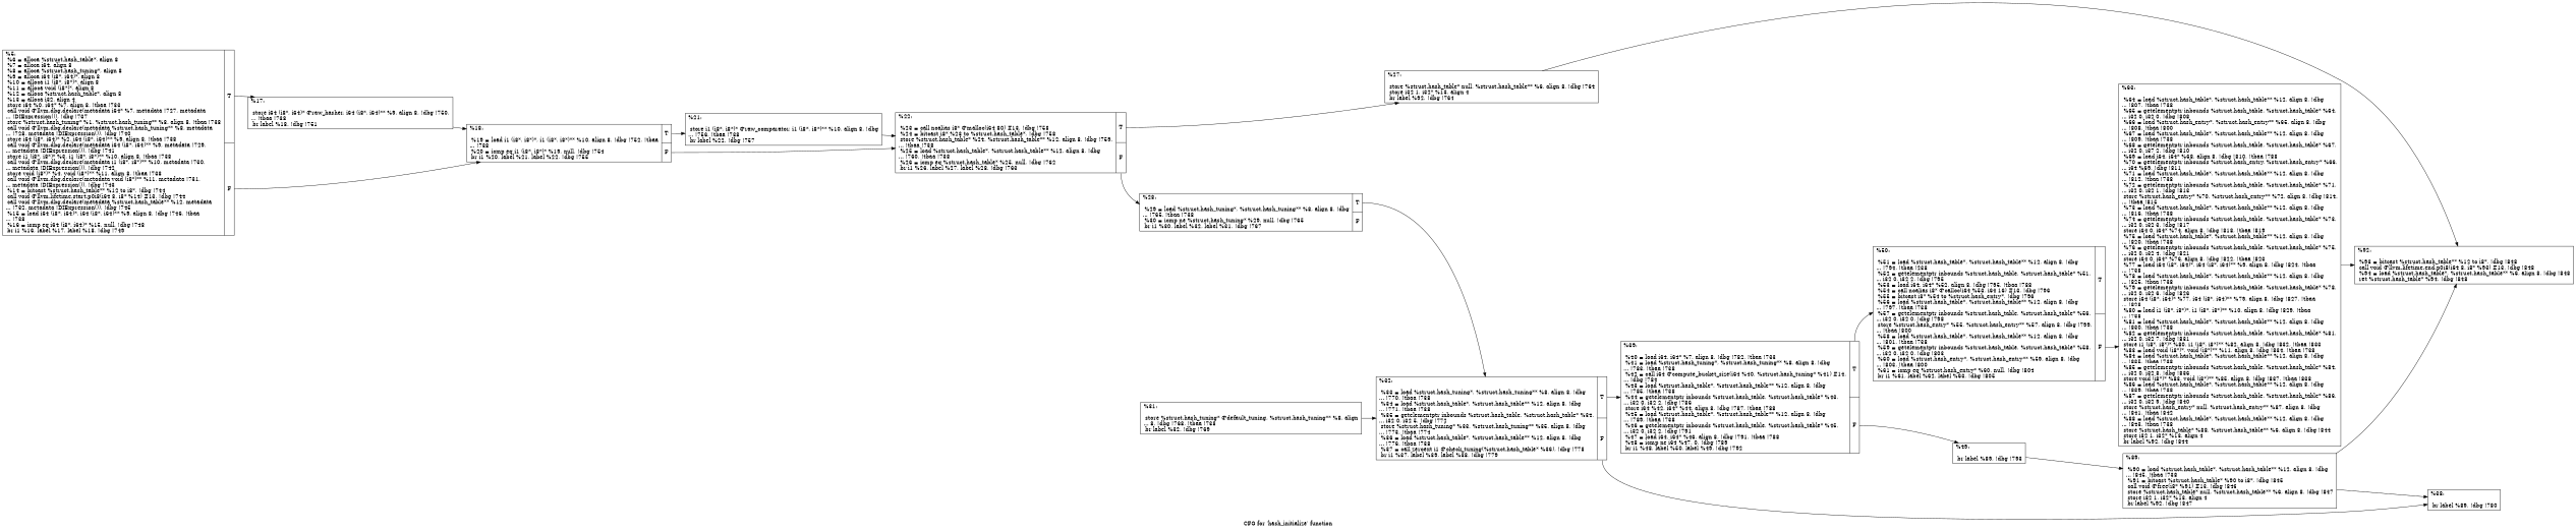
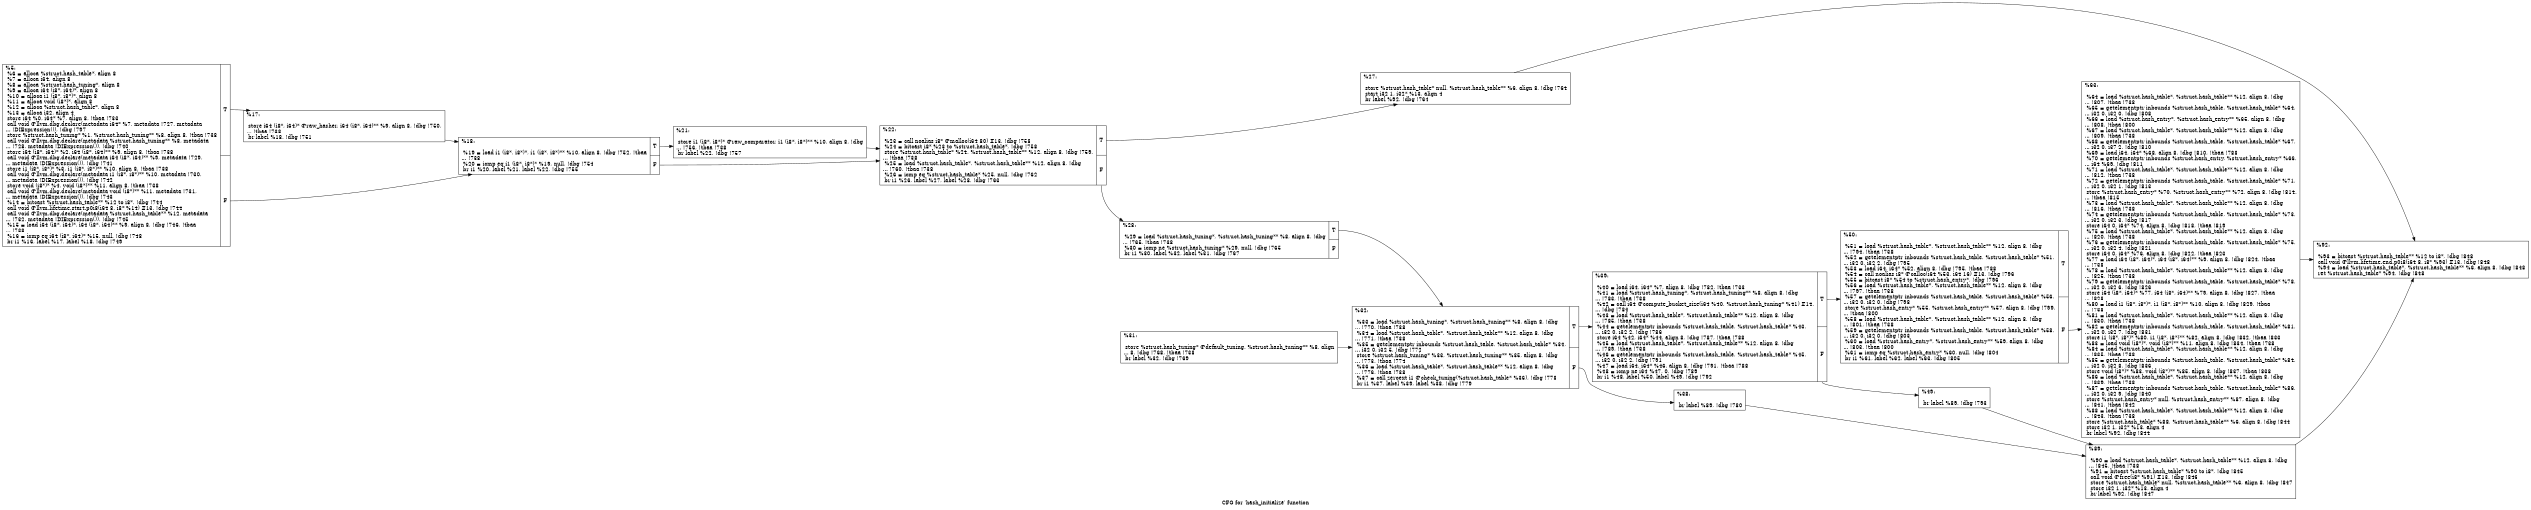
  digraph {
    label="CFG for 'hash_initialize' function"
    rankdir=LR
    node [shape=record]
-   n1 [label="{%5:\l  %6 = alloca %struct.hash_table*, align 8\l  %7 = alloca i64, align 8\l  %8 = alloca %struct.hash_tuning*, align 8\l  %9 = alloca i64 (i8*, i64)*, align 8\l  %10 = alloca i1 (i8*, i8*)*, align 8\l  %11 = alloca void (i8*)*, align 8\l  %12 = alloca %struct.hash_table*, align 8\l  %13 = alloca i32, align 4\l  store i64 %0, i64* %7, align 8, !tbaa !733\l  call void @llvm.dbg.declare(metadata i64* %7, metadata !727, metadata\l... !DIExpression()), !dbg !737\l  store %struct.hash_tuning* %1, %struct.hash_tuning** %8, align 8, !tbaa !738\l  call void @llvm.dbg.declare(metadata %struct.hash_tuning** %8, metadata\l... !728, metadata !DIExpression()), !dbg !740\l  store i64 (i8*, i64)* %2, i64 (i8*, i64)** %9, align 8, !tbaa !738\l  call void @llvm.dbg.declare(metadata i64 (i8*, i64)** %9, metadata !729,\l... metadata !DIExpression()), !dbg !741\l  store i1 (i8*, i8*)* %3, i1 (i8*, i8*)** %10, align 8, !tbaa !738\l  call void @llvm.dbg.declare(metadata i1 (i8*, i8*)** %10, metadata !730,\l... metadata !DIExpression()), !dbg !742\l  store void (i8*)* %4, void (i8*)** %11, align 8, !tbaa !738\l  call void @llvm.dbg.declare(metadata void (i8*)** %11, metadata !731,\l... metadata !DIExpression()), !dbg !743\l  %14 = bitcast %struct.hash_table** %12 to i8*, !dbg !744\l  call void @llvm.lifetime.start.p0i8(i64 8, i8* %14) #13, !dbg !744\l  call void @llvm.dbg.declare(metadata %struct.hash_table** %12, metadata\l... !732, metadata !DIExpression()), !dbg !745\l  %15 = load i64 (i8*, i64)*, i64 (i8*, i64)** %9, align 8, !dbg !746, !tbaa\l... !738\l  %16 = icmp eq i64 (i8*, i64)* %15, null, !dbg !748\l  br i1 %16, label %17, label %18, !dbg !749\l|{<s0>T|<s1>F}}"]
+   n1 [label="{%5:\l  %6 = alloca %struct.hash_table*, align 8\l  %7 = alloca i64, align 8\l  %8 = alloca %struct.hash_tuning*, align 8\l  %9 = alloca i64 (i8*, i64)*, align 8\l  %10 = alloca i1 (i8*, i8*)*, align 8\l  %11 = alloca void (i8*)*, align 8\l  %12 = alloca %struct.hash_table*, align 8\l  %13 = alloca i32, align 4\l  store i64 %0, i64* %7, align 8, !tbaa !733\l  call void @llvm.dbg.declare(metadata i64* %7, metadata !727, metadata\l... !DIExpression()), !dbg !797\l  store %struct.hash_tuning* %1, %struct.hash_tuning** %8, align 8, !tbaa !738\l  call void @llvm.dbg.declare(metadata %struct.hash_tuning** %8, metadata\l... !728, metadata !DIExpression()), !dbg !740\l  store i64 (i8*, i64)* %2, i64 (i8*, i64)** %9, align 8, !tbaa !738\l  call void @llvm.dbg.declare(metadata i64 (i8*, i64)** %9, metadata !729,\l... metadata !DIExpression()), !dbg !741\l  store i1 (i8*, i8*)* %3, i1 (i8*, i8*)** %10, align 8, !tbaa !738\l  call void @llvm.dbg.declare(metadata i1 (i8*, i8*)** %10, metadata !730,\l... metadata !DIExpression()), !dbg !742\l  store void (i8*)* %4, void (i8*)** %11, align 8, !tbaa !738\l  call void @llvm.dbg.declare(metadata void (i8*)** %11, metadata !731,\l... metadata !DIExpression()), !dbg !743\l  %14 = bitcast %struct.hash_table** %12 to i8*, !dbg !744\l  call void @llvm.lifetime.start.p0i8(i64 8, i8* %14) #13, !dbg !744\l  call void @llvm.dbg.declare(metadata %struct.hash_table** %12, metadata\l... !732, metadata !DIExpression()), !dbg !745\l  %15 = load i64 (i8*, i64)*, i64 (i8*, i64)** %9, align 8, !dbg !746, !tbaa\l... !738\l  %16 = icmp eq i64 (i8*, i64)* %15, null, !dbg !748\l  br i1 %16, label %17, label %18, !dbg !749\l|{<s0>T|<s1>F}}"]
    n2 [label="{%17:\l\l  store i64 (i8*, i64)* @raw_hasher, i64 (i8*, i64)** %9, align 8, !dbg !750,\l... !tbaa !738\l  br label %18, !dbg !751\l}"]
    n3 [label="{%18:\l\l  %19 = load i1 (i8*, i8*)*, i1 (i8*, i8*)** %10, align 8, !dbg !752, !tbaa\l... !738\l  %20 = icmp eq i1 (i8*, i8*)* %19, null, !dbg !754\l  br i1 %20, label %21, label %22, !dbg !755\l|{<s0>T|<s1>F}}"]
    n4 [label="{%21:\l\l  store i1 (i8*, i8*)* @raw_comparator, i1 (i8*, i8*)** %10, align 8, !dbg\l... !756, !tbaa !738\l  br label %22, !dbg !757\l}"]
    n5 [label="{%22:\l\l  %23 = call noalias i8* @malloc(i64 80) #13, !dbg !758\l  %24 = bitcast i8* %23 to %struct.hash_table*, !dbg !758\l  store %struct.hash_table* %24, %struct.hash_table** %12, align 8, !dbg !759,\l... !tbaa !738\l  %25 = load %struct.hash_table*, %struct.hash_table** %12, align 8, !dbg\l... !760, !tbaa !738\l  %26 = icmp eq %struct.hash_table* %25, null, !dbg !762\l  br i1 %26, label %27, label %28, !dbg !763\l|{<s0>T|<s1>F}}"]
-   n6 [label="{%27:\l\l  store %struct.hash_table* null, %struct.hash_table** %6, align 8, !dbg !764\l  store i32 1, i32* %13, align 4\l  br label %92, !dbg !764\l}"]
+   n6 [label="{%27:\l\l  store %struct.hash_table* null, %struct.hash_table** %6, align 8, !dbg !764\l  start i32 1, i32* %13, align 4\l  br label %92, !dbg !764\l}"]
    n7 [label="{%28:\l\l  %29 = load %struct.hash_tuning*, %struct.hash_tuning** %8, align 8, !dbg\l... !765, !tbaa !738\l  %30 = icmp ne %struct.hash_tuning* %29, null, !dbg !765\l  br i1 %30, label %32, label %31, !dbg !767\l|{<s0>T|<s1>F}}"]
    n8 [label="{%92:\l\l  %93 = bitcast %struct.hash_table** %12 to i8*, !dbg !848\l  call void @llvm.lifetime.end.p0i8(i64 8, i8* %93) #13, !dbg !848\l  %94 = load %struct.hash_table*, %struct.hash_table** %6, align 8, !dbg !848\l  ret %struct.hash_table* %94, !dbg !848\l}"]
    n9 [label="{%32:\l\l  %33 = load %struct.hash_tuning*, %struct.hash_tuning** %8, align 8, !dbg\l... !770, !tbaa !738\l  %34 = load %struct.hash_table*, %struct.hash_table** %12, align 8, !dbg\l... !771, !tbaa !738\l  %35 = getelementptr inbounds %struct.hash_table, %struct.hash_table* %34,\l... i32 0, i32 5, !dbg !772\l  store %struct.hash_tuning* %33, %struct.hash_tuning** %35, align 8, !dbg\l... !773, !tbaa !774\l  %36 = load %struct.hash_table*, %struct.hash_table** %12, align 8, !dbg\l... !776, !tbaa !738\l  %37 = call zeroext i1 @check_tuning(%struct.hash_table* %36), !dbg !778\l  br i1 %37, label %39, label %38, !dbg !779\l|{<s0>T|<s1>F}}"]
    n10 [label="{%39:\l\l  %40 = load i64, i64* %7, align 8, !dbg !782, !tbaa !733\l  %41 = load %struct.hash_tuning*, %struct.hash_tuning** %8, align 8, !dbg\l... !783, !tbaa !738\l  %42 = call i64 @compute_bucket_size(i64 %40, %struct.hash_tuning* %41) #14,\l... !dbg !784\l  %43 = load %struct.hash_table*, %struct.hash_table** %12, align 8, !dbg\l... !785, !tbaa !738\l  %44 = getelementptr inbounds %struct.hash_table, %struct.hash_table* %43,\l... i32 0, i32 2, !dbg !786\l  store i64 %42, i64* %44, align 8, !dbg !787, !tbaa !788\l  %45 = load %struct.hash_table*, %struct.hash_table** %12, align 8, !dbg\l... !789, !tbaa !738\l  %46 = getelementptr inbounds %struct.hash_table, %struct.hash_table* %45,\l... i32 0, i32 2, !dbg !791\l  %47 = load i64, i64* %46, align 8, !dbg !791, !tbaa !788\l  %48 = icmp ne i64 %47, 0, !dbg !789\l  br i1 %48, label %50, label %49, !dbg !792\l|{<s0>T|<s1>F}}"]
    n11 [label="{%38:\l\l  br label %89, !dbg !780\l}"]
    n12 [label="{%31:\l\l  store %struct.hash_tuning* @default_tuning, %struct.hash_tuning** %8, align\l... 8, !dbg !768, !tbaa !738\l  br label %32, !dbg !769\l}"]
-   n13 [label="{%50:\l\l  %51 = load %struct.hash_table*, %struct.hash_table** %12, align 8, !dbg\l... !794, !tbaa !238\l  %52 = getelementptr inbounds %struct.hash_table, %struct.hash_table* %51,\l... i32 0, i32 2, !dbg !795\l  %53 = load i64, i64* %52, align 8, !dbg !795, !tbaa !788\l  %54 = call noalias i8* @calloc(i64 %53, i64 16) #13, !dbg !796\l  %55 = bitcast i8* %54 to %struct.hash_entry*, !dbg !796\l  %56 = load %struct.hash_table*, %struct.hash_table** %12, align 8, !dbg\l... !797, !tbaa !738\l  %57 = getelementptr inbounds %struct.hash_table, %struct.hash_table* %56,\l... i32 0, i32 0, !dbg !798\l  store %struct.hash_entry* %55, %struct.hash_entry** %57, align 8, !dbg !799,\l... !tbaa !800\l  %58 = load %struct.hash_table*, %struct.hash_table** %12, align 8, !dbg\l... !801, !tbaa !738\l  %59 = getelementptr inbounds %struct.hash_table, %struct.hash_table* %58,\l... i32 0, i32 0, !dbg !803\l  %60 = load %struct.hash_entry*, %struct.hash_entry** %59, align 8, !dbg\l... !803, !tbaa !800\l  %61 = icmp eq %struct.hash_entry* %60, null, !dbg !804\l  br i1 %61, label %62, label %63, !dbg !805\l|{<s0>T|<s1>F}}"]
+   n13 [label="{%50:\l\l  %51 = load %struct.hash_table*, %struct.hash_table** %12, align 8, !dbg\l... !794, !tbaa !738\l  %52 = getelementptr inbounds %struct.hash_table, %struct.hash_table* %51,\l... i32 0, i32 2, !dbg !795\l  %53 = load i64, i64* %52, align 8, !dbg !795, !tbaa !788\l  %54 = call noalias i8* @calloc(i64 %53, i64 16) #13, !dbg !796\l  %55 = bitcast i8* %54 to %struct.hash_entry*, !dbg !796\l  %56 = load %struct.hash_table*, %struct.hash_table** %12, align 8, !dbg\l... !797, !tbaa !738\l  %57 = getelementptr inbounds %struct.hash_table, %struct.hash_table* %56,\l... i32 0, i32 0, !dbg !798\l  store %struct.hash_entry* %55, %struct.hash_entry** %57, align 8, !dbg !799,\l... !tbaa !800\l  %58 = load %struct.hash_table*, %struct.hash_table** %12, align 8, !dbg\l... !801, !tbaa !738\l  %59 = getelementptr inbounds %struct.hash_table, %struct.hash_table* %58,\l... i32 0, i32 0, !dbg !803\l  %60 = load %struct.hash_entry*, %struct.hash_entry** %59, align 8, !dbg\l... !803, !tbaa !800\l  %61 = icmp eq %struct.hash_entry* %60, null, !dbg !804\l  br i1 %61, label %62, label %63, !dbg !805\l|{<s0>T|<s1>F}}"]
    n14 [label="{%49:\l\l  br label %89, !dbg !793\l}"]
    n15 [label="{%89:\l\l  %90 = load %struct.hash_table*, %struct.hash_table** %12, align 8, !dbg\l... !845, !tbaa !738\l  %91 = bitcast %struct.hash_table* %90 to i8*, !dbg !845\l  call void @free(i8* %91) #13, !dbg !846\l  store %struct.hash_table* null, %struct.hash_table** %6, align 8, !dbg !847\l  store i32 1, i32* %13, align 4\l  br label %92, !dbg !847\l}"]
    n16 [label="{%63:\l\l  %64 = load %struct.hash_table*, %struct.hash_table** %12, align 8, !dbg\l... !807, !tbaa !738\l  %65 = getelementptr inbounds %struct.hash_table, %struct.hash_table* %64,\l... i32 0, i32 0, !dbg !808\l  %66 = load %struct.hash_entry*, %struct.hash_entry** %65, align 8, !dbg\l... !808, !tbaa !800\l  %67 = load %struct.hash_table*, %struct.hash_table** %12, align 8, !dbg\l... !809, !tbaa !738\l  %68 = getelementptr inbounds %struct.hash_table, %struct.hash_table* %67,\l... i32 0, i37 2, !dbg !810\l  %69 = load i64, i64* %68, align 8, !dbg !810, !tbaa !788\l  %70 = getelementptr inbounds %struct.hash_entry, %struct.hash_entry* %66,\l... i64 %69, !dbg !811\l  %71 = load %struct.hash_table*, %struct.hash_table** %12, align 8, !dbg\l... !812, !tbaa !738\l  %72 = getelementptr inbounds %struct.hash_table, %struct.hash_table* %71,\l... i32 0, i32 1, !dbg !813\l  store %struct.hash_entry* %70, %struct.hash_entry** %72, align 8, !dbg !814,\l... !tbaa !815\l  %73 = load %struct.hash_table*, %struct.hash_table** %12, align 8, !dbg\l... !816, !tbaa !738\l  %74 = getelementptr inbounds %struct.hash_table, %struct.hash_table* %73,\l... i32 0, i32 3, !dbg !817\l  store i64 0, i64* %74, align 8, !dbg !818, !tbaa !819\l  %75 = load %struct.hash_table*, %struct.hash_table** %12, align 8, !dbg\l... !820, !tbaa !738\l  %76 = getelementptr inbounds %struct.hash_table, %struct.hash_table* %75,\l... i32 0, i32 4, !dbg !821\l  store i64 0, i64* %76, align 8, !dbg !822, !tbaa !823\l  %77 = load i64 (i8*, i64)*, i64 (i8*, i64)** %9, align 8, !dbg !824, !tbaa\l... !738\l  %78 = load %struct.hash_table*, %struct.hash_table** %12, align 8, !dbg\l... !825, !tbaa !738\l  %79 = getelementptr inbounds %struct.hash_table, %struct.hash_table* %78,\l... i32 0, i32 6, !dbg !826\l  store i64 (i8*, i64)* %77, i64 (i8*, i64)** %79, align 8, !dbg !827, !tbaa\l... !828\l  %80 = load i1 (i8*, i8*)*, i1 (i8*, i8*)** %10, align 8, !dbg !829, !tbaa\l... !738\l  %81 = load %struct.hash_table*, %struct.hash_table** %12, align 8, !dbg\l... !830, !tbaa !738\l  %82 = getelementptr inbounds %struct.hash_table, %struct.hash_table* %81,\l... i32 0, i32 7, !dbg !831\l  store i1 (i8*, i8*)* %80, i1 (i8*, i8*)** %82, align 8, !dbg !832, !tbaa !833\l  %83 = load void (i8*)*, void (i8*)** %11, align 8, !dbg !834, !tbaa !738\l  %84 = load %struct.hash_table*, %struct.hash_table** %12, align 8, !dbg\l... !835, !tbaa !738\l  %85 = getelementptr inbounds %struct.hash_table, %struct.hash_table* %84,\l... i32 0, i32 8, !dbg !836\l  store void (i8*)* %83, void (i8*)** %85, align 8, !dbg !837, !tbaa !838\l  %86 = load %struct.hash_table*, %struct.hash_table** %12, align 8, !dbg\l... !839, !tbaa !738\l  %87 = getelementptr inbounds %struct.hash_table, %struct.hash_table* %86,\l... i32 0, i32 9, !dbg !840\l  store %struct.hash_entry* null, %struct.hash_entry** %87, align 8, !dbg\l... !841, !tbaa !842\l  %88 = load %struct.hash_table*, %struct.hash_table** %12, align 8, !dbg\l... !843, !tbaa !738\l  store %struct.hash_table* %88, %struct.hash_table** %6, align 8, !dbg !844\l  store i32 1, i32* %13, align 4\l  br label %92, !dbg !844\l}"]
    n1 -> n2 [tailport=s0]
    n1 -> n3 [tailport=s1]
    n2 -> n3
    n3 -> n4 [tailport=s0]
    n3 -> n5 [tailport=s1]
    n4 -> n5
    n5 -> n6 [tailport=s0]
    n5 -> n7 [tailport=s1]
    n6 -> n8
    n7 -> n9 [tailport=s0]
    n9 -> n10 [tailport=s0]
    n9 -> n11 [tailport=s1]
    n10 -> n13 [tailport=s0]
    n10 -> n14 [tailport=s1]
-   n15 -> n11
+   n11 -> n15
    n12 -> n9
    n13 -> n16 [tailport=s1]
    n14 -> n15
    n15 -> n8
    n16 -> n8
  }
